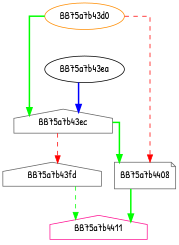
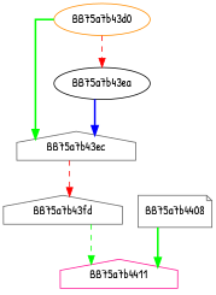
  digraph {
    fontname="Patrick Hand"
    splines=ortho
    node [color=gray40 fontname="Patrick Hand" shape=house]
    edge [color=green fontname="Patrick Hand" style=bold]
    BB75a7b43d0 [color=darkorange shape=ellipse]
    BB75a7b43ec
    BB75a7b43ea [color=black shape=ellipse]
    BB75a7b4408 [shape=note]
    BB75a7b43fd
    BB75a7b4411 [color=deeppink]
    BB75a7b43d0 -> BB75a7b43ec
-   BB75a7b43d0 -> BB75a7b4408 [color=red style=dashed]
-   BB75a7b43ec -> BB75a7b4408
+   BB75a7b43d0 -> BB75a7b43ea [color=red style=dashed]
    BB75a7b43ec -> BB75a7b43fd [color=red style=dashed]
    BB75a7b43ea -> BB75a7b43ec [color=blue]
    BB75a7b4408 -> BB75a7b4411
    BB75a7b43fd -> BB75a7b4411 [style=dashed]
  }
